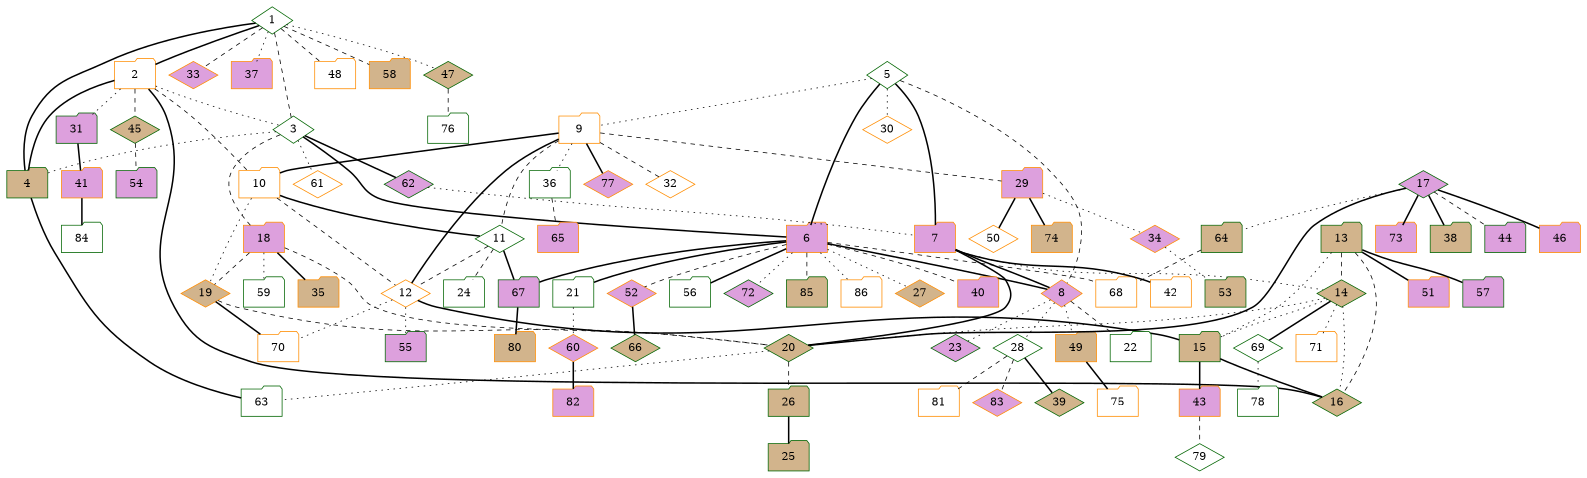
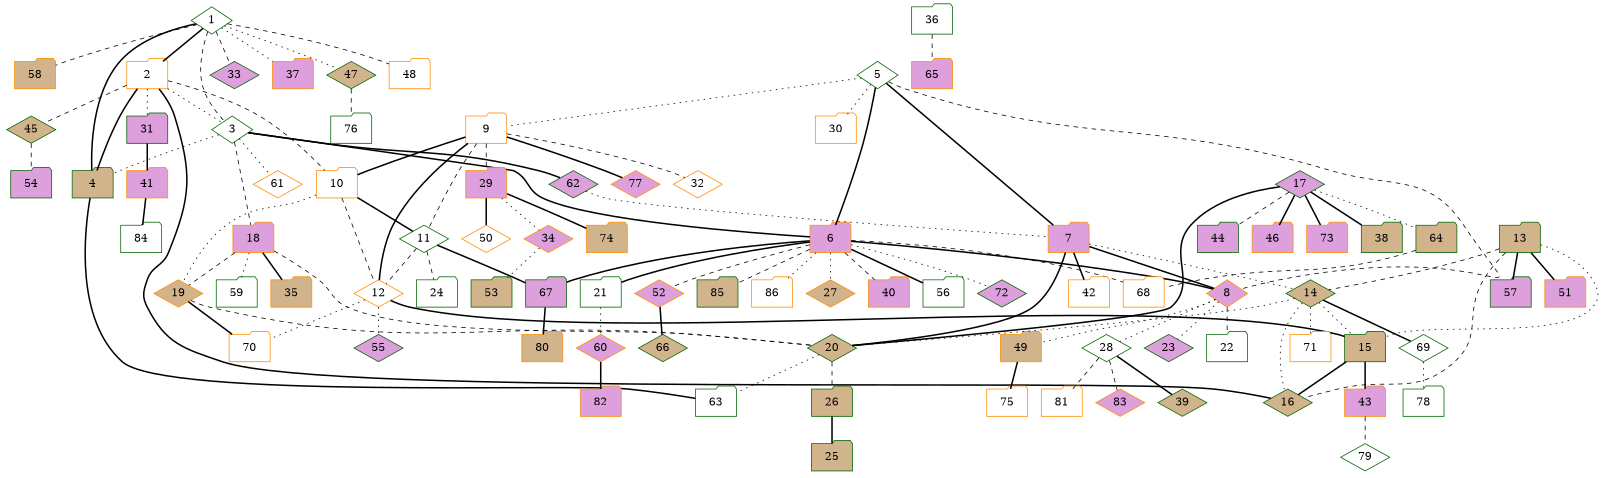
  graph {
    node [color=darkgreen fillcolor=white shape=folder style=filled]
    edge [style=bold]
    1 [shape=diamond]
    2 [color=darkorange]
    3 [shape=diamond]
    4 [fillcolor=tan]
-   33 [color=darkorange fillcolor=plum shape=diamond]
+   33 [fillcolor=plum shape=diamond]
    37 [color=darkorange fillcolor=plum]
    47 [fillcolor=tan shape=diamond]
    48 [color=darkorange]
    58 [color=darkorange fillcolor=tan]
    10 [color=darkorange]
    16 [fillcolor=tan shape=diamond]
    31 [fillcolor=plum]
    45 [fillcolor=tan shape=diamond]
    6 [color=darkorange fillcolor=plum]
    18 [color=darkorange fillcolor=plum]
    61 [color=darkorange shape=diamond]
    62 [fillcolor=plum shape=diamond]
    63
    76
    11 [shape=diamond]
    12 [color=darkorange shape=diamond]
    19 [color=darkorange fillcolor=tan shape=diamond]
    41 [color=darkorange fillcolor=plum]
    54 [fillcolor=plum]
    8 [color=darkorange fillcolor=plum shape=diamond]
    21
    27 [color=darkorange fillcolor=tan shape=diamond]
    40 [color=darkorange fillcolor=plum]
    52 [color=darkorange fillcolor=plum shape=diamond]
    56
    67 [fillcolor=plum]
    68 [color=darkorange]
    72 [fillcolor=plum shape=diamond]
    85 [fillcolor=tan]
    86 [color=darkorange]
    20 [fillcolor=tan shape=diamond]
    35 [color=darkorange fillcolor=tan]
    59
    7 [color=darkorange fillcolor=plum]
    5 [shape=diamond]
    9 [color=darkorange]
-   30 [color=darkorange shape=diamond]
+   30 [color=darkorange]
    14 [fillcolor=tan shape=diamond]
    42 [color=darkorange]
    22
    23 [fillcolor=plum shape=diamond]
    28 [shape=diamond]
    49 [color=darkorange fillcolor=tan]
    29 [color=darkorange fillcolor=plum]
    32 [color=darkorange shape=diamond]
    36
    77 [color=darkorange fillcolor=plum shape=diamond]
    60 [color=darkorange fillcolor=plum shape=diamond]
    66 [fillcolor=tan shape=diamond]
    80 [color=darkorange fillcolor=tan]
    15 [fillcolor=tan]
    69 [shape=diamond]
    71 [color=darkorange]
    26 [fillcolor=tan]
    39 [fillcolor=tan shape=diamond]
    81 [color=darkorange]
    83 [color=darkorange fillcolor=plum shape=diamond]
    75 [color=darkorange]
    24
-   55 [fillcolor=plum]
+   55 [fillcolor=plum shape=diamond]
    70 [color=darkorange]
    34 [color=darkorange fillcolor=plum shape=diamond]
    50 [color=darkorange shape=diamond]
    74 [color=darkorange fillcolor=tan]
    65 [color=darkorange fillcolor=plum]
    43 [color=darkorange fillcolor=plum]
    13 [fillcolor=tan]
    51 [color=darkorange fillcolor=plum]
    57 [fillcolor=plum]
    78
    79 [shape=diamond]
    17 [fillcolor=plum shape=diamond]
    38 [fillcolor=tan]
    44 [fillcolor=plum]
    46 [color=darkorange fillcolor=plum]
    64 [fillcolor=tan]
    73 [color=darkorange fillcolor=plum]
    25 [fillcolor=tan]
    82 [color=darkorange fillcolor=plum]
    53 [fillcolor=tan]
    84
    1 -- 2
    1 -- 3 [style=dashed]
    1 -- 4
    1 -- 33 [style=dashed]
    1 -- 37 [style=dotted]
    1 -- 47 [style=dotted]
    1 -- 48 [style=dashed]
    1 -- 58 [style=dashed]
    2 -- 3 [style=dotted]
    2 -- 4
    2 -- 10 [style=dashed]
    2 -- 16
    2 -- 31 [style=dotted]
    2 -- 45 [style=dashed]
    3 -- 4 [style=dotted]
    3 -- 6
    3 -- 18 [style=dashed]
    3 -- 61 [style=dotted]
    3 -- 62
    4 -- 63
    47 -- 76 [style=dashed]
    10 -- 11
    10 -- 12 [style=dashed]
    10 -- 19 [style=dotted]
    31 -- 41
    45 -- 54 [style=dashed]
    6 -- 8
    6 -- 21
    6 -- 27 [style=dotted]
    6 -- 40 [style=dashed]
    6 -- 52 [style=dashed]
    6 -- 56
    6 -- 67
    6 -- 68 [style=dashed]
    6 -- 72 [style=dotted]
    6 -- 85 [style=dashed]
    6 -- 86 [style=dotted]
    18 -- 19 [style=dashed]
    18 -- 20 [style=dashed]
    18 -- 35
    18 -- 59 [style=dotted]
    62 -- 7 [style=dotted]
    11 -- 12 [style=dashed]
    11 -- 67
    11 -- 24 [style=dashed]
    12 -- 15
    12 -- 55 [style=dotted]
    12 -- 70 [style=dotted]
    19 -- 20 [style=dashed]
    19 -- 70
    41 -- 84
    8 -- 22 [style=dashed]
    8 -- 23 [style=dotted]
    8 -- 28 [style=dotted]
    8 -- 49 [style=dotted]
    21 -- 60 [style=dotted]
    52 -- 66
    67 -- 80
    20 -- 63 [style=dotted]
    20 -- 26 [style=dashed]
    7 -- 8
    7 -- 20
    7 -- 14 [style=dotted]
    7 -- 42
    5 -- 6
    5 -- 8 [style=dashed]
    5 -- 7
    5 -- 9 [style=dotted]
    5 -- 30 [style=dotted]
    9 -- 10
    9 -- 11 [style=dashed]
    9 -- 12
    9 -- 29 [style=dashed]
    9 -- 32 [style=dashed]
-   9 -- 36 [style=dotted]
    9 -- 77
    14 -- 16 [style=dotted]
    14 -- 20 [style=dotted]
    14 -- 15 [style=dotted]
    14 -- 69
    14 -- 71 [style=dotted]
    28 -- 39
    28 -- 81 [style=dashed]
    28 -- 83 [style=dashed]
    49 -- 75
    29 -- 34 [style=dotted]
    29 -- 50
    29 -- 74
    36 -- 65 [style=dashed]
    60 -- 82
    15 -- 16
    15 -- 43
    69 -- 78 [style=dotted]
    26 -- 25
    34 -- 53 [style=dotted]
    43 -- 79 [style=dashed]
    13 -- 16 [style=dashed]
    13 -- 14 [style=dashed]
    13 -- 15 [style=dotted]
    13 -- 51
    13 -- 57
    17 -- 20
    17 -- 38
    17 -- 44 [style=dashed]
    17 -- 46
    17 -- 64 [style=dotted]
    17 -- 73
    64 -- 68 [style=dashed]
  }
